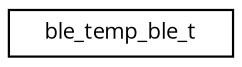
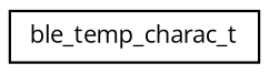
  digraph {
    rankdir=LR
    fontname="Open Sans"
-   n1 [color=black fillcolor=white fontname="Open Sans" fontsize=10 height=0.2 label=ble_temp_ble_t shape=record style=filled width=0.4]
+   n1 [color=black fillcolor=white fontname="Open Sans" fontsize=10 height=0.2 label=ble_temp_charac_t shape=record style=filled width=0.4]
  }
